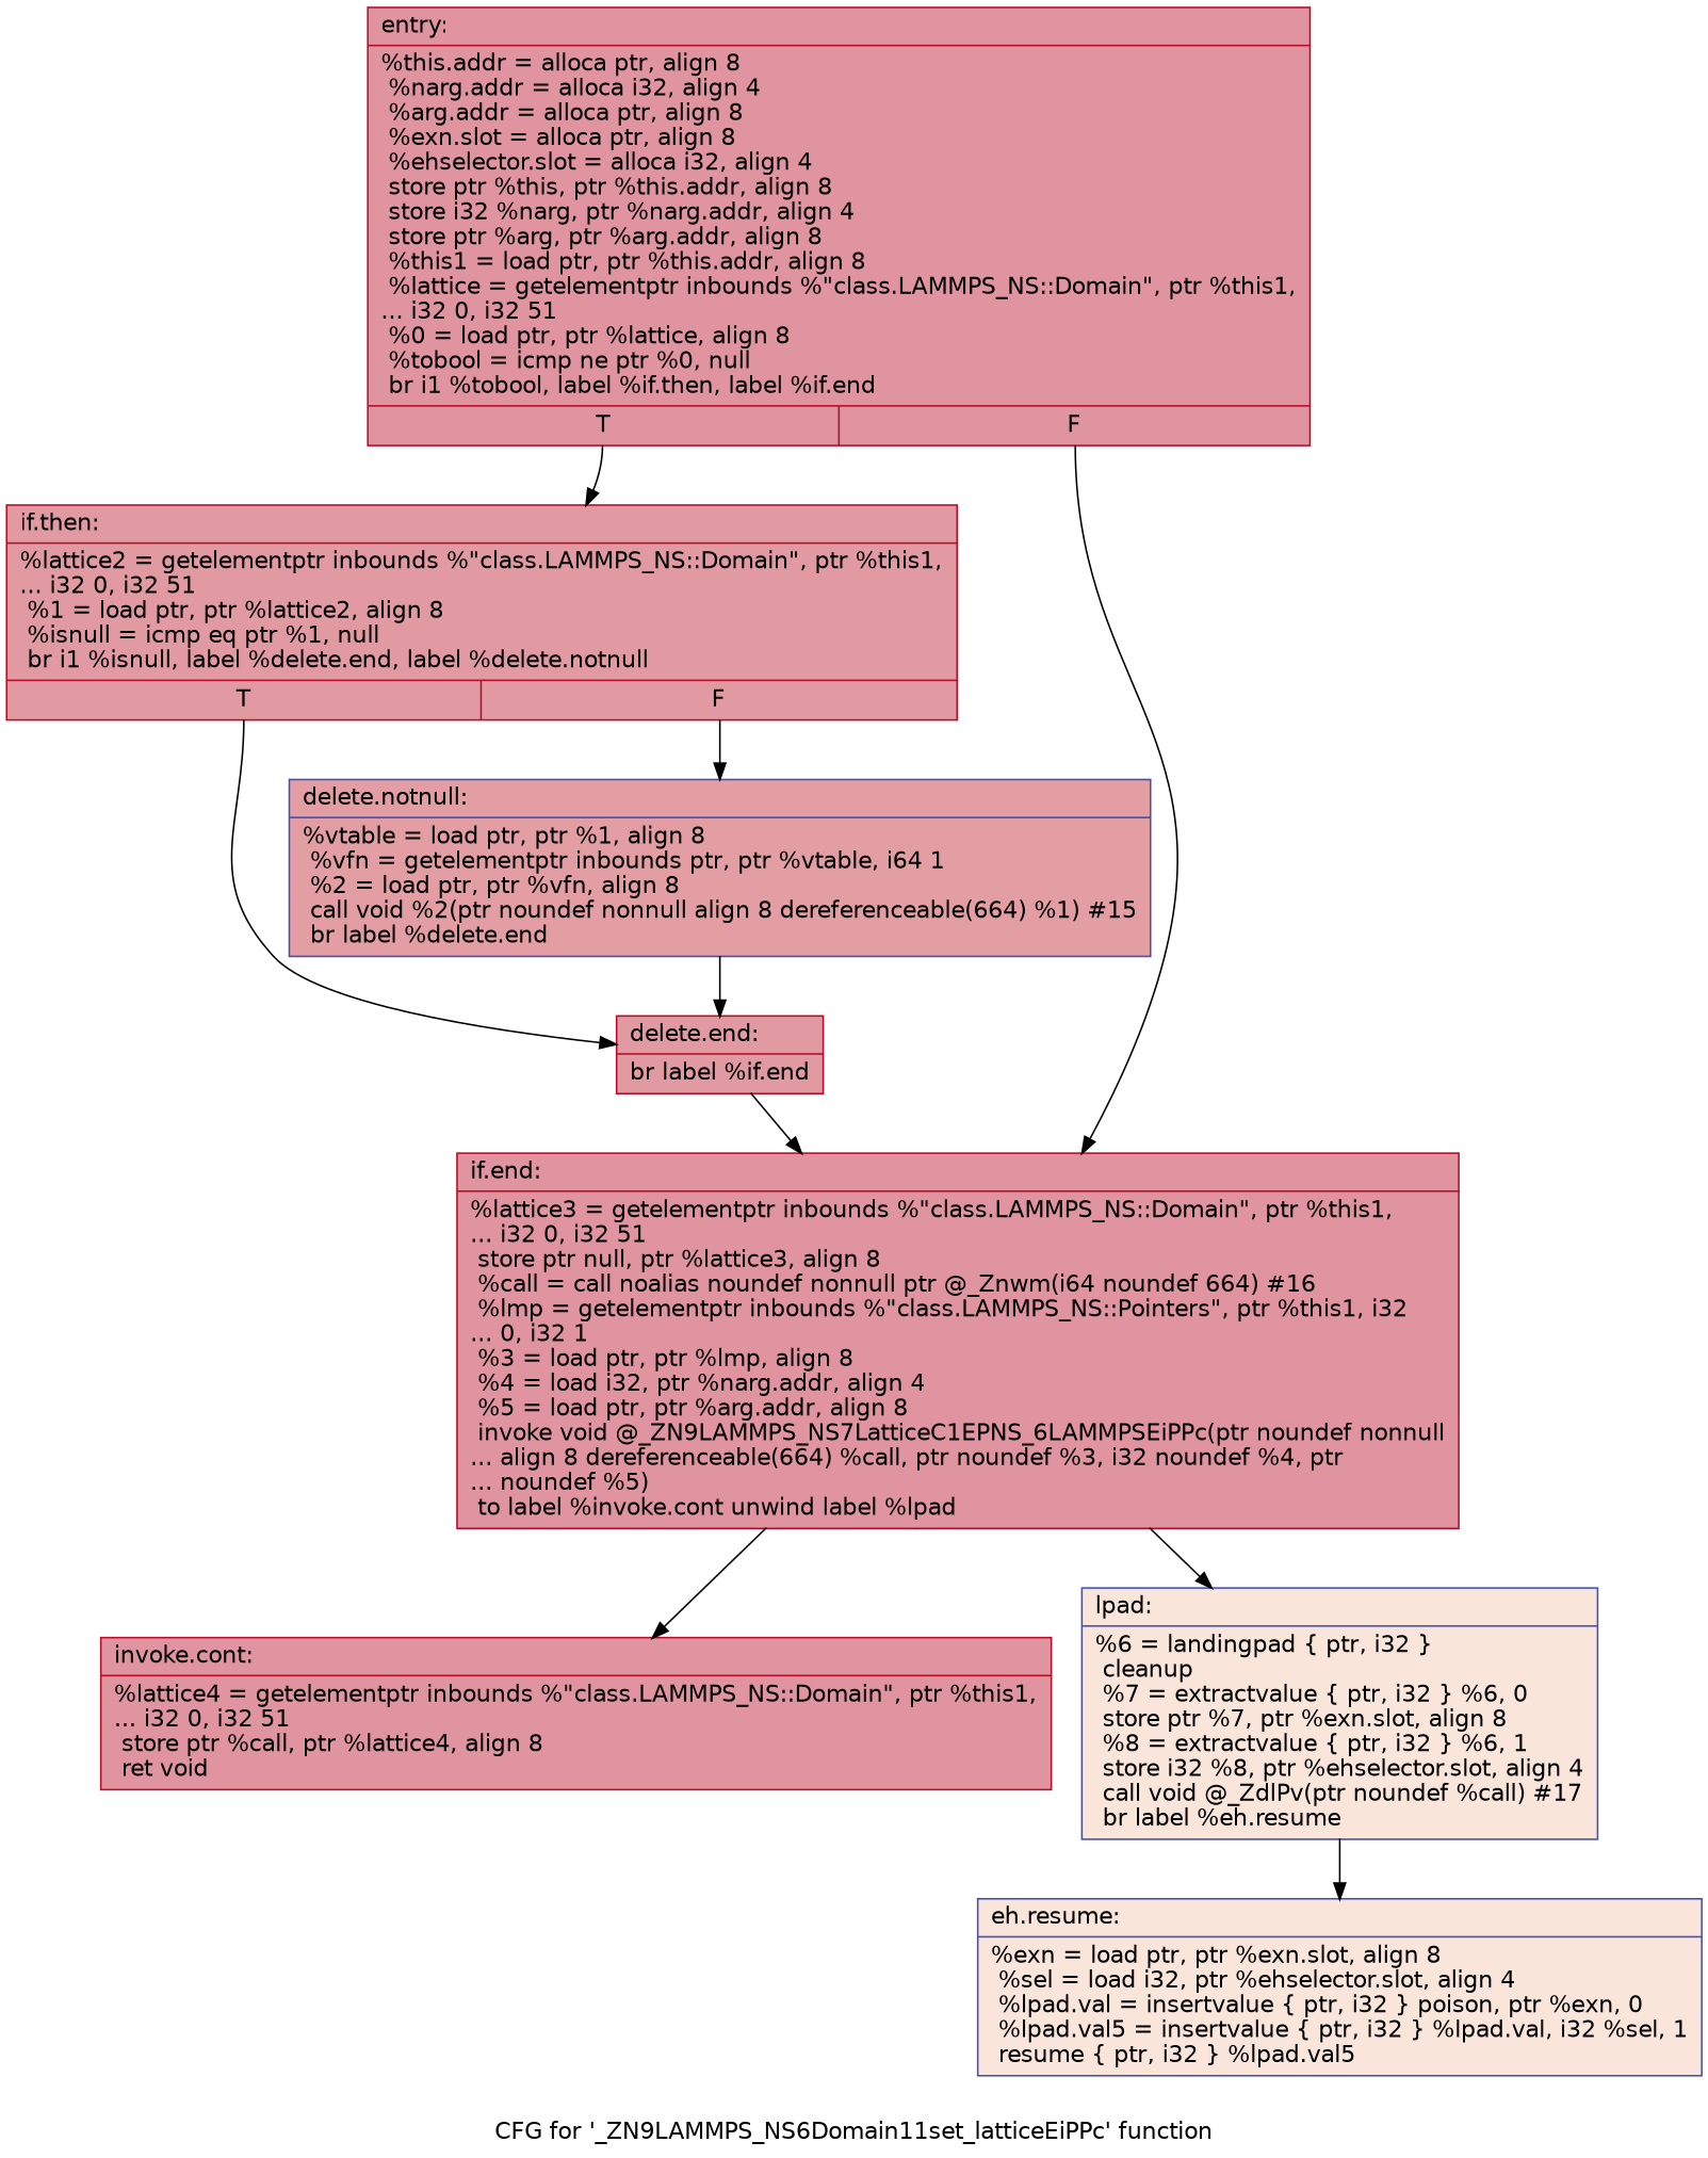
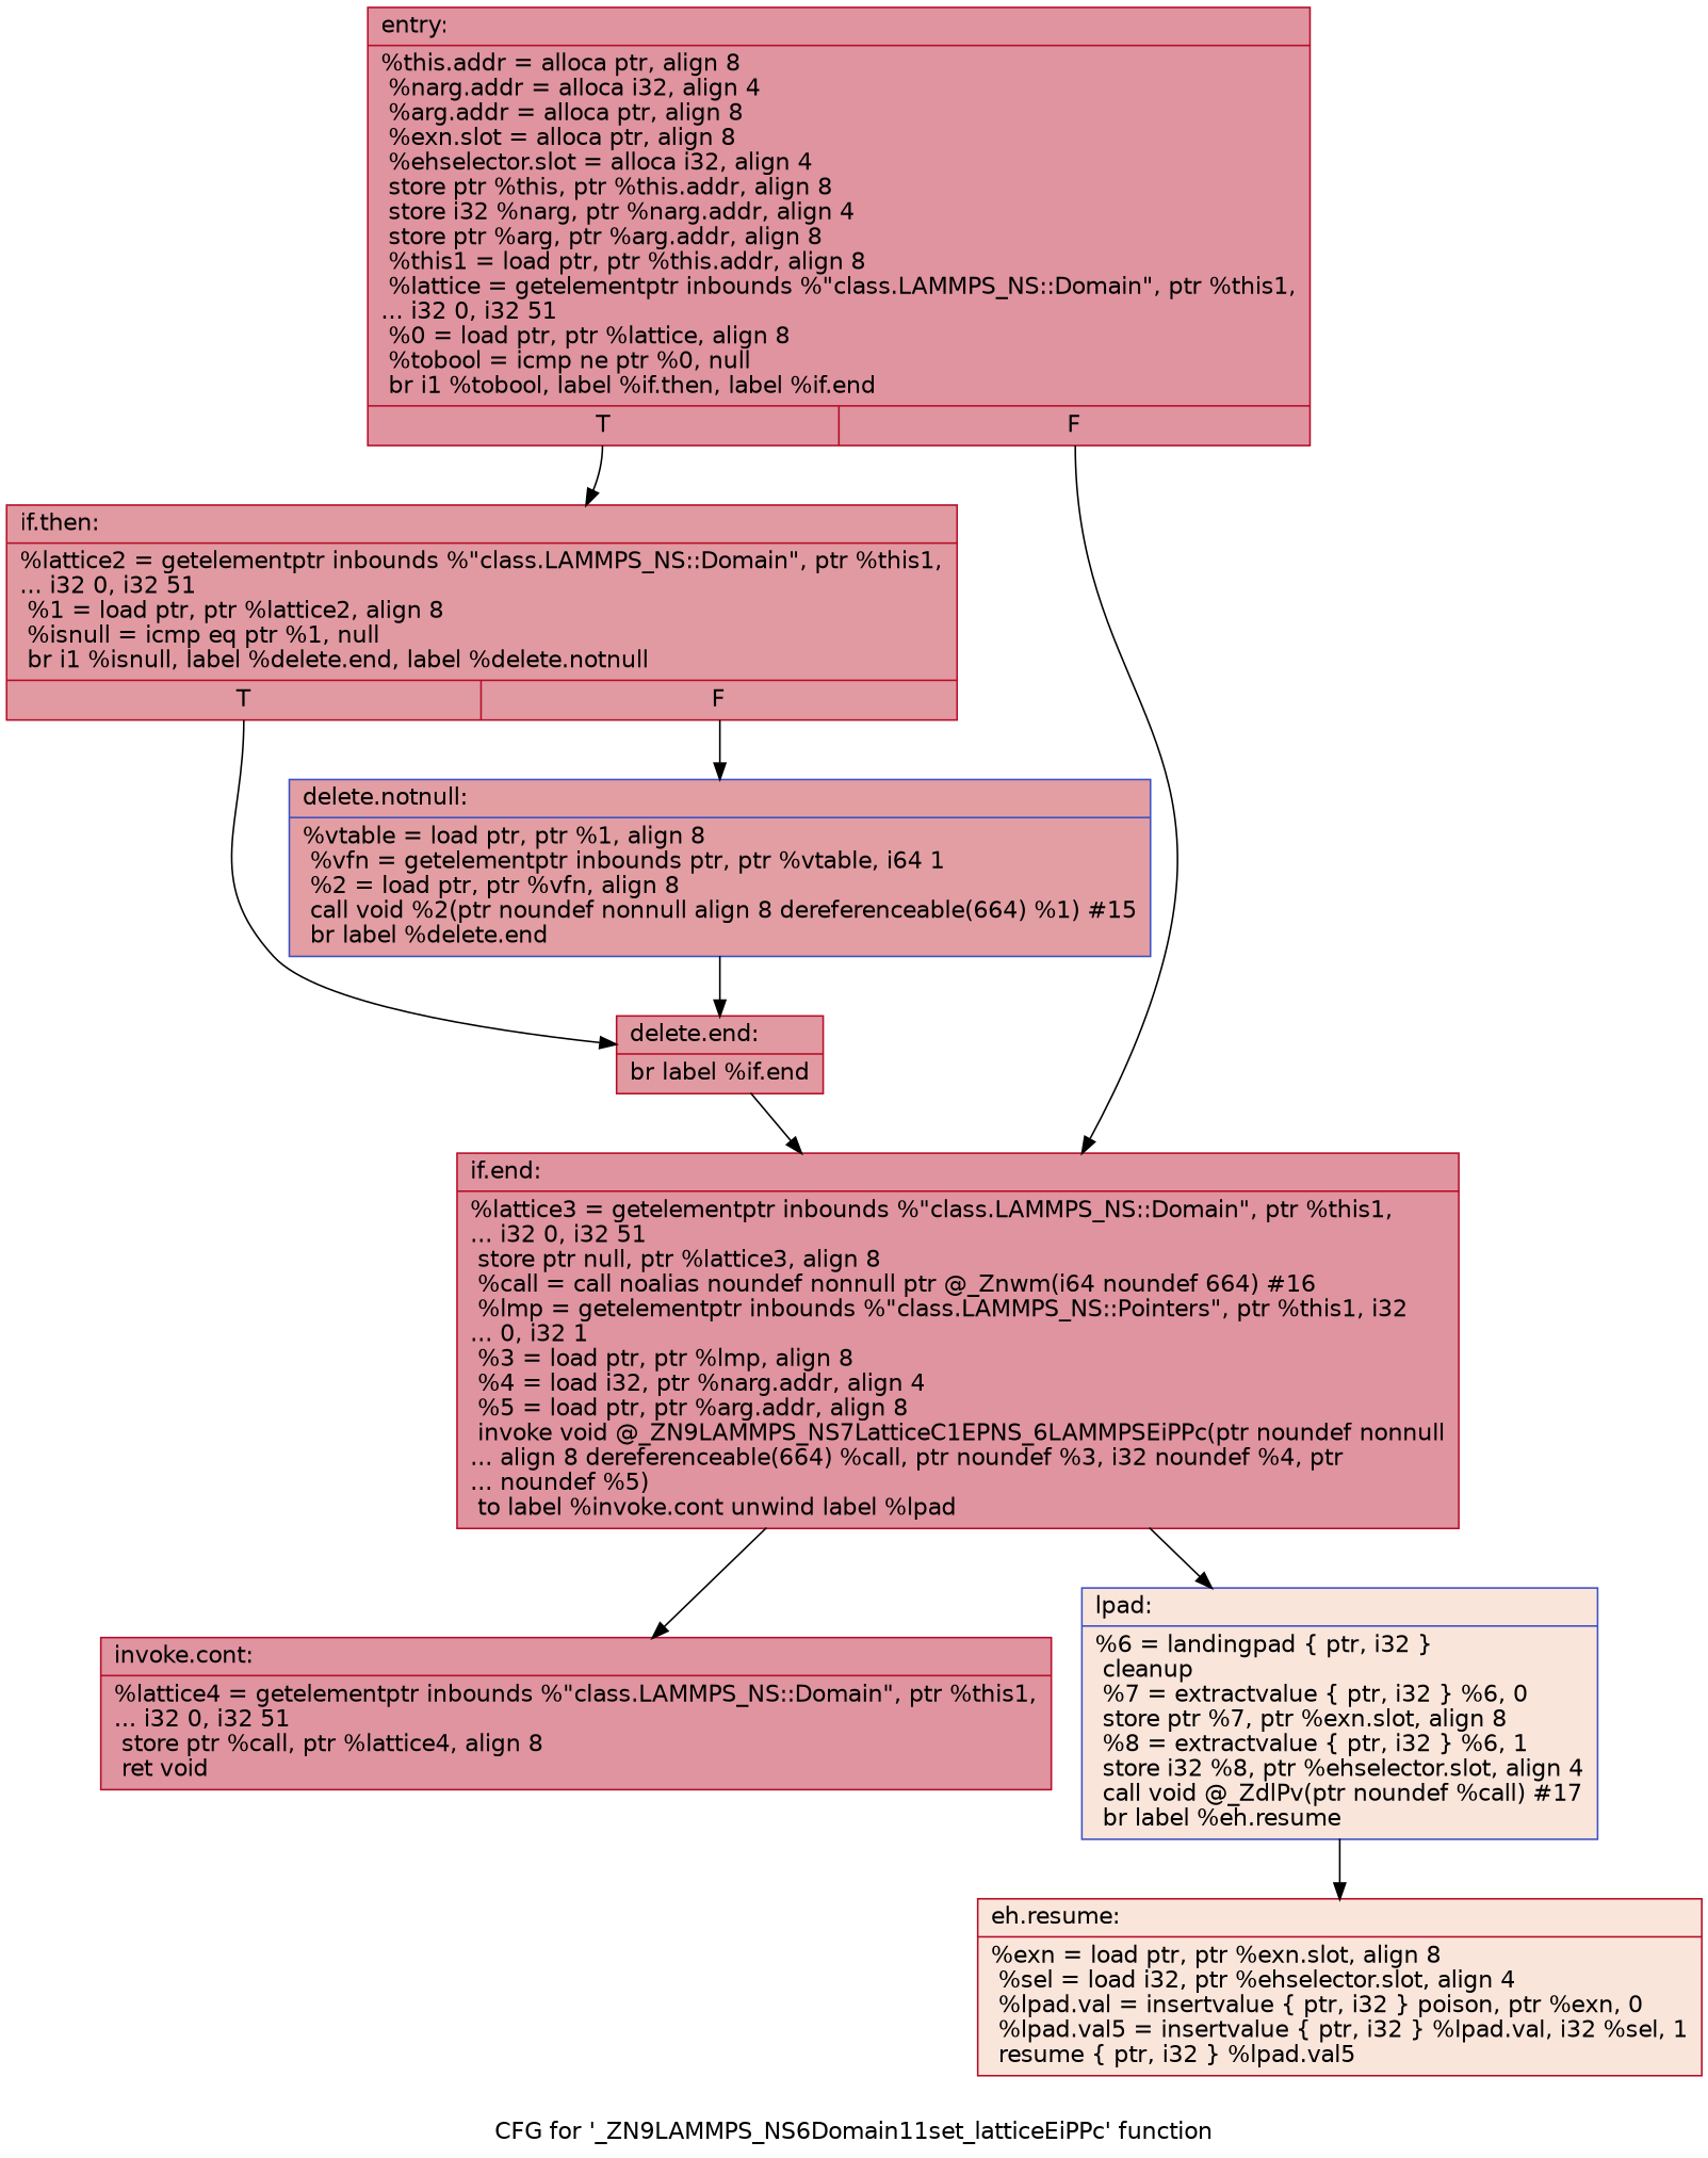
  digraph {
    label="CFG for '_ZN9LAMMPS_NS6Domain11set_latticeEiPPc' function"
    fontname="DejaVu Sans"
    node [color="#b70d28ff" fillcolor="#b70d2870" fontname="DejaVu Sans" shape=record style=filled]
    edge [fontname="DejaVu Sans"]
    n1 [label="{entry:\l|  %this.addr = alloca ptr, align 8\l  %narg.addr = alloca i32, align 4\l  %arg.addr = alloca ptr, align 8\l  %exn.slot = alloca ptr, align 8\l  %ehselector.slot = alloca i32, align 4\l  store ptr %this, ptr %this.addr, align 8\l  store i32 %narg, ptr %narg.addr, align 4\l  store ptr %arg, ptr %arg.addr, align 8\l  %this1 = load ptr, ptr %this.addr, align 8\l  %lattice = getelementptr inbounds %\"class.LAMMPS_NS::Domain\", ptr %this1,\l... i32 0, i32 51\l  %0 = load ptr, ptr %lattice, align 8\l  %tobool = icmp ne ptr %0, null\l  br i1 %tobool, label %if.then, label %if.end\l|{<s0>T|<s1>F}}"]
    n2 [fillcolor="#bb1b2c70" label="{if.then:\l|  %lattice2 = getelementptr inbounds %\"class.LAMMPS_NS::Domain\", ptr %this1,\l... i32 0, i32 51\l  %1 = load ptr, ptr %lattice2, align 8\l  %isnull = icmp eq ptr %1, null\l  br i1 %isnull, label %delete.end, label %delete.notnull\l|{<s0>T|<s1>F}}"]
    n3 [label="{if.end:\l|  %lattice3 = getelementptr inbounds %\"class.LAMMPS_NS::Domain\", ptr %this1,\l... i32 0, i32 51\l  store ptr null, ptr %lattice3, align 8\l  %call = call noalias noundef nonnull ptr @_Znwm(i64 noundef 664) #16\l  %lmp = getelementptr inbounds %\"class.LAMMPS_NS::Pointers\", ptr %this1, i32\l... 0, i32 1\l  %3 = load ptr, ptr %lmp, align 8\l  %4 = load i32, ptr %narg.addr, align 4\l  %5 = load ptr, ptr %arg.addr, align 8\l  invoke void @_ZN9LAMMPS_NS7LatticeC1EPNS_6LAMMPSEiPPc(ptr noundef nonnull\l... align 8 dereferenceable(664) %call, ptr noundef %3, i32 noundef %4, ptr\l... noundef %5)\l          to label %invoke.cont unwind label %lpad\l}"]
    n4 [fillcolor="#bb1b2c70" label="{delete.end:\l|  br label %if.end\l}"]
    n5 [color="#3d50c3ff" fillcolor="#be242e70" label="{delete.notnull:\l|  %vtable = load ptr, ptr %1, align 8\l  %vfn = getelementptr inbounds ptr, ptr %vtable, i64 1\l  %2 = load ptr, ptr %vfn, align 8\l  call void %2(ptr noundef nonnull align 8 dereferenceable(664) %1) #15\l  br label %delete.end\l}"]
    n6 [label="{invoke.cont:\l|  %lattice4 = getelementptr inbounds %\"class.LAMMPS_NS::Domain\", ptr %this1,\l... i32 0, i32 51\l  store ptr %call, ptr %lattice4, align 8\l  ret void\l}"]
    n7 [color="#3d50c3ff" fillcolor="#f4c5ad70" label="{lpad:\l|  %6 = landingpad \{ ptr, i32 \}\l          cleanup\l  %7 = extractvalue \{ ptr, i32 \} %6, 0\l  store ptr %7, ptr %exn.slot, align 8\l  %8 = extractvalue \{ ptr, i32 \} %6, 1\l  store i32 %8, ptr %ehselector.slot, align 4\l  call void @_ZdlPv(ptr noundef %call) #17\l  br label %eh.resume\l}"]
-   n8 [color="#3d50c3ff" fillcolor="#f4c5ad70" label="{eh.resume:\l|  %exn = load ptr, ptr %exn.slot, align 8\l  %sel = load i32, ptr %ehselector.slot, align 4\l  %lpad.val = insertvalue \{ ptr, i32 \} poison, ptr %exn, 0\l  %lpad.val5 = insertvalue \{ ptr, i32 \} %lpad.val, i32 %sel, 1\l  resume \{ ptr, i32 \} %lpad.val5\l}"]
+   n8 [fillcolor="#f4c5ad70" label="{eh.resume:\l|  %exn = load ptr, ptr %exn.slot, align 8\l  %sel = load i32, ptr %ehselector.slot, align 4\l  %lpad.val = insertvalue \{ ptr, i32 \} poison, ptr %exn, 0\l  %lpad.val5 = insertvalue \{ ptr, i32 \} %lpad.val, i32 %sel, 1\l  resume \{ ptr, i32 \} %lpad.val5\l}"]
    n1 -> n2 [tailport=s0]
    n1 -> n3 [tailport=s1]
    n2 -> n4 [tailport=s0]
    n2 -> n5 [tailport=s1]
    n3 -> n6
    n3 -> n7
    n4 -> n3
    n5 -> n4
    n7 -> n8
  }
